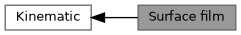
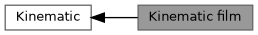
  digraph {
    rankdir=LR
    node [fontname=Helvetica fontsize=10 shape=box style=filled]
    n1 [color=grey40 fillcolor=white height=0.2 label=Kinematic width=0.4]
-   n2 [color=gray40 fillcolor=grey60 fontcolor=black height=0.2 label="Surface film" width=0.4]
+   n2 [color=gray40 fillcolor=grey60 fontcolor=black height=0.2 label="Kinematic film" width=0.4]
    n1 -> n2 [dir=back fontname=Helvetica fontsize=10 labelfontname=Helvetica labelfontsize=10 shape=plaintext style=solid]
  }
